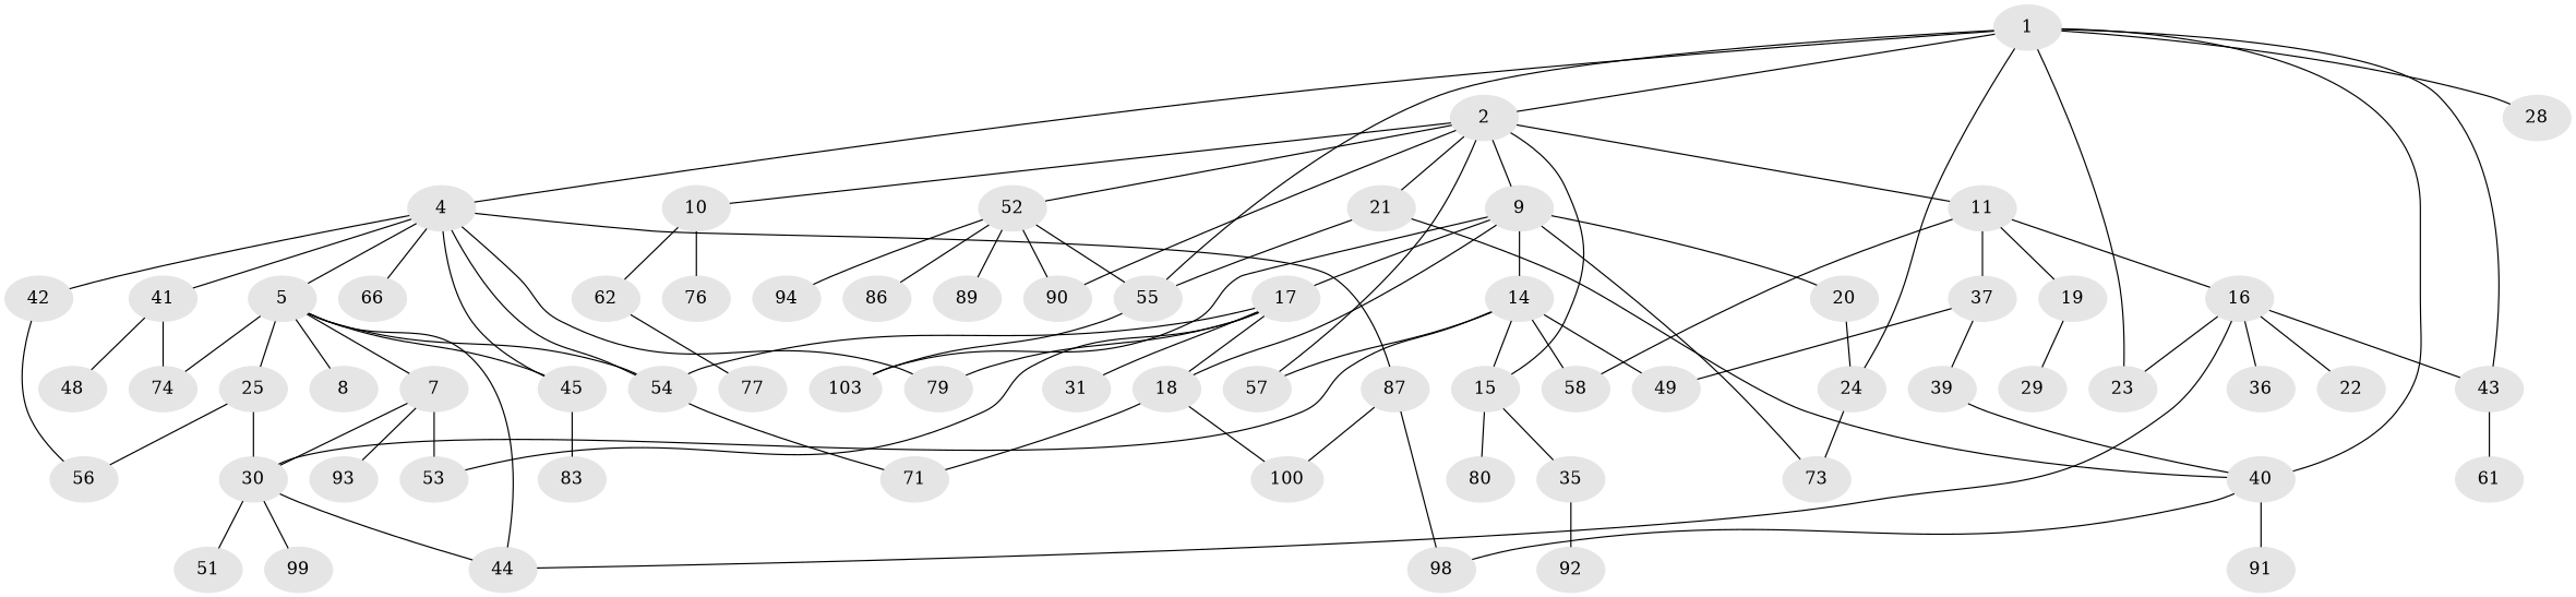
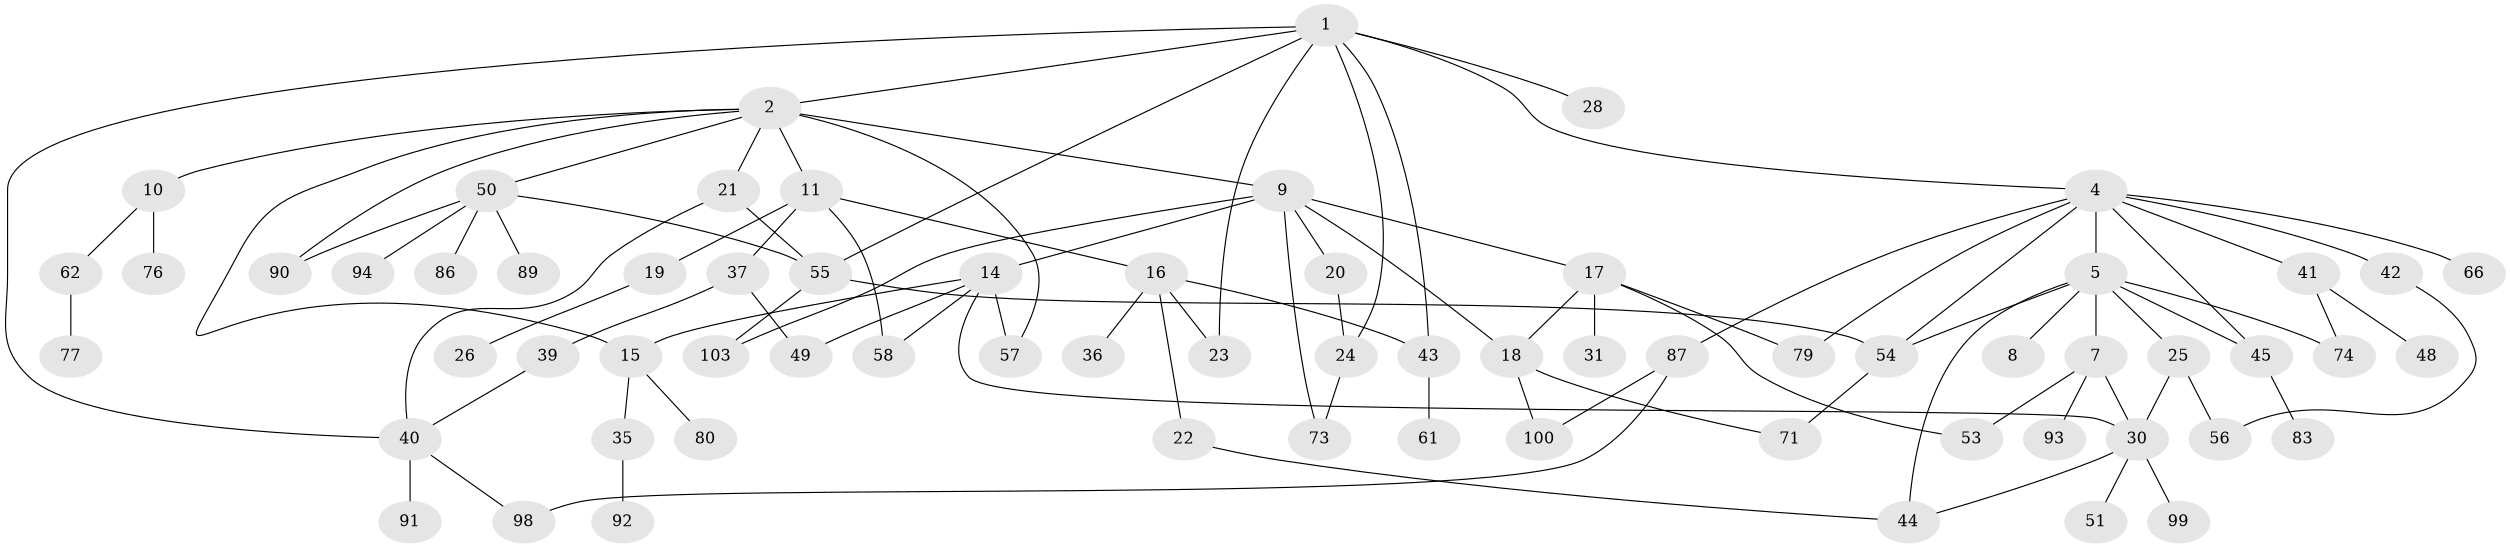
  graph {
    node [color=gray90 style=filled]
    1 [super="+3"]
    2 [super="+26"]
    4 [super="+6"]
    23 [super="+75"]
    24 [super="+70"]
    28
    40 [super="+68"]
    43 [super="+88"]
    55 [super="+69"]
    9 [super="+12"]
    10 [super="+13"]
    11 [super="+32"]
    15 [super="+82"]
    21 [super="+47"]
-   50 [super="+72" label=52]
+   50 [super="+72"]
    57 [super="+102"]
    90
    5 [super="+85"]
    41
    42 [super="+46"]
    45 [super="+67"]
    54 [super="+63"]
    66
    79
    87 [super="+97"]
    73
    91
    98
    61
    103
    14 [super="+52"]
    17 [super="+35"]
    18 [super="+60"]
    20 [super="+101"]
    62
    76
    16 [super="+33"]
    19
    37 [super="+81"]
    58
    n41 [label=35]
    80
    86
    89
    94
    7 [super="+27"]
    8
    25
    44
    74 [super="+96"]
    48
    56 [super="+64"]
    83 [super="+95"]
    71
    100
    30 [super="+34"]
    53
    93
    51
    99
    49 [super="+78"]
    31
    77 [super="+84"]
    22 [super="+65"]
    36
-   29
+   29 [label=26]
    39 [super="+59"]
    92
    1 -- 2
    1 -- 4
    1 -- 23
    1 -- 24
    1 -- 28
    1 -- 40
    1 -- 43
    1 -- 55
    2 -- 9 [weight=2]
    2 -- 10
    2 -- 11
    2 -- 15
    2 -- 21
    2 -- 50
    2 -- 57
    2 -- 90
    4 -- 5
    4 -- 41
    4 -- 42
    4 -- 45
    4 -- 54
    4 -- 66
    4 -- 79
    4 -- 87
    24 -- 73
    40 -- 91
    40 -- 98
    43 -- 61
    55 -- 103
    9 -- 73
    9 -- 103
    9 -- 14
    9 -- 17
    9 -- 18
    9 -- 20
    10 -- 62
    10 -- 76
    11 -- 16
    11 -- 19
    11 -- 37
    11 -- 58
    15 -- n41
    15 -- 80
    21 -- 40
    21 -- 55
    50 -- 55
    50 -- 90
    50 -- 86
    50 -- 89
    50 -- 94
    5 -- 45
    5 -- 54
    5 -- 7
    5 -- 8
    5 -- 25
    5 -- 44
    5 -- 74
    41 -- 74
    41 -- 48
    42 -- 56
    45 -- 83 [weight=2]
    54 -- 71
    87 -- 98
    87 -- 100
    14 -- 15
    14 -- 57
    14 -- 58
    14 -- 30
    14 -- 49
-   17 -- 54
+   55 -- 54
    17 -- 79
    17 -- 18
    17 -- 53
    17 -- 31
    18 -- 71
    18 -- 100
    20 -- 24
    62 -- 77
    16 -- 23
    16 -- 43
-   16 -- 44
+   22 -- 44
    16 -- 22
    16 -- 36
    19 -- 29
    37 -- 49
    37 -- 39
    n41 -- 92
    7 -- 30 [weight=2]
    7 -- 53
    7 -- 93
    25 -- 56
    25 -- 30
    30 -- 44
    30 -- 51
    30 -- 99
    39 -- 40
  }
